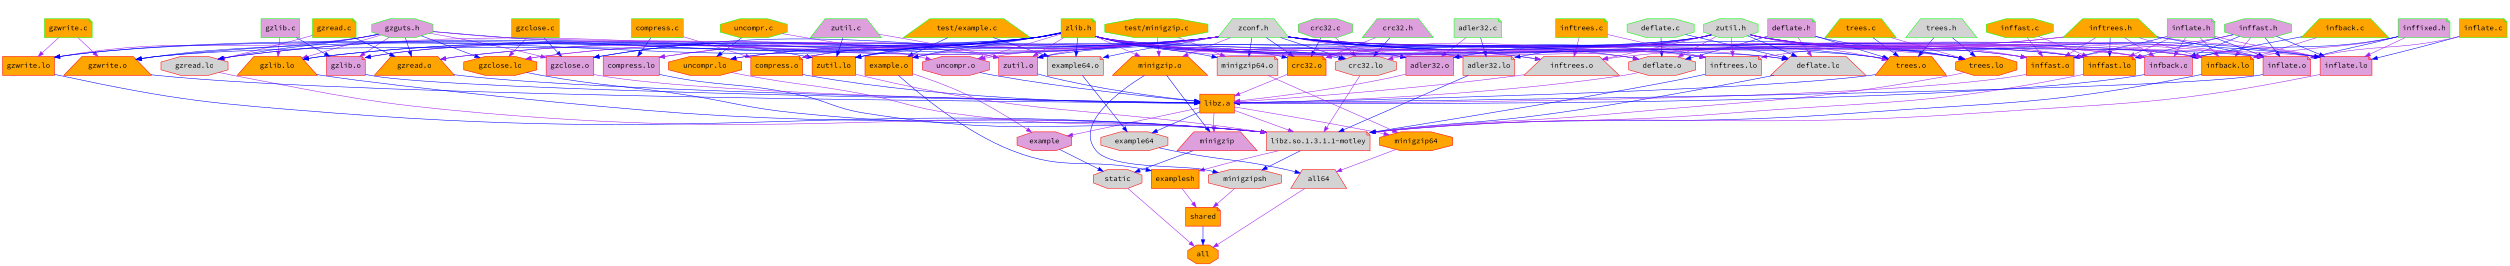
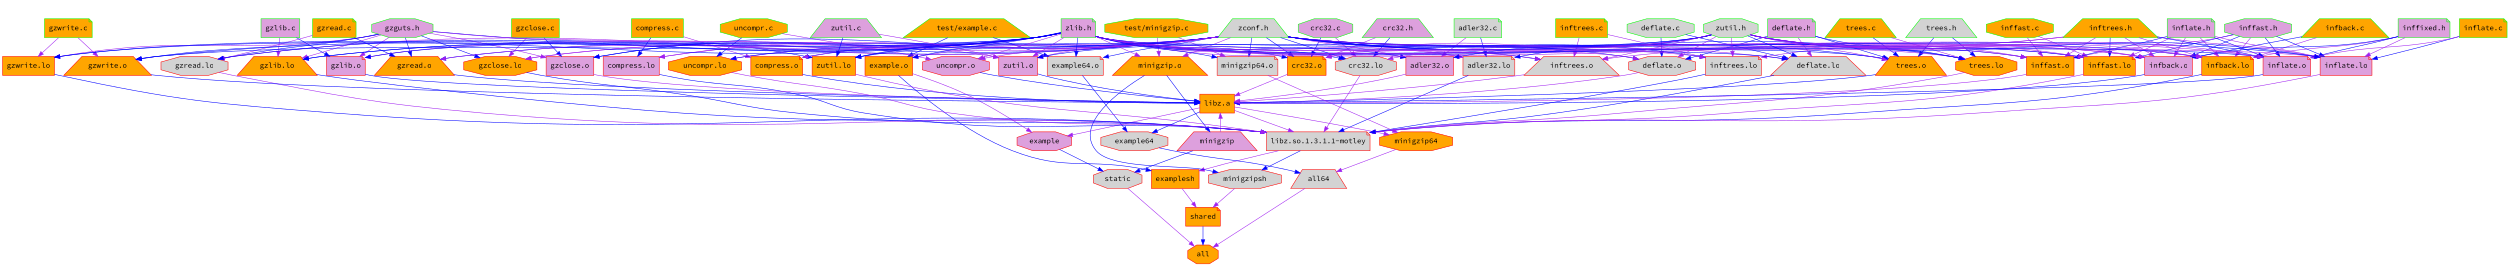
  digraph {
    fontname="Source Code Pro"
    node [color=red fillcolor=orange fontname="Source Code Pro" shape=note style=filled]
    edge [color=blue fontname="Source Code Pro"]
    n1 [color=green fillcolor=lightgrey label="adler32.c"]
    n2 [fillcolor=lightgrey label="adler32.lo"]
    n3 [fillcolor=plum label="adler32.o" shape=box]
    n4 [fillcolor=lightgrey label="libz.so.1.3.1.1-motley"]
    n5 [label="libz.a" shape=box]
    n6 [label=examplesh shape=box]
    n7 [fillcolor=lightgrey label=minigzipsh shape=octagon]
    n8 [fillcolor=plum label=example shape=octagon]
    n9 [fillcolor=lightgrey label=example64 shape=octagon]
    n10 [fillcolor=plum label=minigzip shape=trapezium]
    n11 [label=minigzip64 shape=octagon]
    n12 [label=all shape=octagon]
    n13 [fillcolor=lightgrey label=all64 shape=trapezium]
    n14 [color=green label="compress.c" shape=box]
    n15 [fillcolor=plum label="compress.lo" shape=box]
    n16 [label="compress.o"]
    n17 [color=green fillcolor=plum label="crc32.c" shape=octagon]
    n18 [fillcolor=lightgrey label="crc32.lo" shape=octagon]
    n19 [label="crc32.o"]
    n20 [color=green fillcolor=plum label="crc32.h" shape=trapezium]
    n21 [color=green fillcolor=lightgrey label="deflate.c" shape=octagon]
    n22 [fillcolor=lightgrey label="deflate.lo" shape=trapezium]
    n23 [fillcolor=lightgrey label="deflate.o" shape=octagon]
    n24 [color=green fillcolor=plum label="deflate.h"]
    n25 [label="trees.lo" shape=octagon]
    n26 [label="trees.o" shape=trapezium]
    n27 [fillcolor=lightgrey label=static shape=octagon]
    n28 [label="example.o" shape=box]
    n29 [label=shared]
    n30 [fillcolor=lightgrey label="example64.o"]
    n31 [color=green label="gzclose.c" shape=box]
    n32 [label="gzclose.lo" shape=octagon]
    n33 [fillcolor=plum label="gzclose.o" shape=box]
    n34 [color=green fillcolor=plum label="gzguts.h" shape=octagon]
    n35 [label="gzlib.lo" shape=trapezium]
    n36 [fillcolor=plum label="gzlib.o"]
    n37 [fillcolor=lightgrey label="gzread.lo" shape=octagon]
    n38 [label="gzread.o" shape=trapezium]
    n39 [label="gzwrite.lo" shape=box]
    n40 [label="gzwrite.o" shape=trapezium]
    n41 [label="zutil.lo" shape=box]
    n42 [fillcolor=plum label="zutil.o" shape=box]
    n43 [color=green fillcolor=plum label="gzlib.c" shape=box]
    n44 [color=green label="gzread.c"]
    n45 [color=green label="gzwrite.c"]
    n46 [color=green label="infback.c" shape=trapezium]
    n47 [label="infback.lo"]
    n48 [fillcolor=plum label="infback.o" shape=box]
    n49 [color=green label="inffast.c" shape=octagon]
    n50 [label="inffast.lo"]
    n51 [label="inffast.o" shape=box]
    n52 [color=green fillcolor=plum label="inffast.h" shape=octagon]
    n53 [fillcolor=plum label="inflate.lo"]
    n54 [fillcolor=plum label="inflate.o"]
    n55 [color=green fillcolor=plum label="inffixed.h"]
    n56 [color=green label="inflate.c"]
    n57 [color=green fillcolor=plum label="inflate.h"]
    n58 [color=green label="inftrees.c"]
    n59 [fillcolor=lightgrey label="inftrees.lo"]
    n60 [fillcolor=lightgrey label="inftrees.o" shape=trapezium]
    n61 [color=green label="inftrees.h" shape=trapezium]
    n62 [label="minigzip.o" shape=trapezium]
    n63 [fillcolor=lightgrey label="minigzip64.o"]
    n64 [color=green label="test/example.c" shape=trapezium]
    n65 [color=green label="test/minigzip.c" shape=octagon]
    n66 [color=green label="trees.c" shape=trapezium]
    n67 [color=green fillcolor=lightgrey label="trees.h" shape=trapezium]
    n68 [color=green label="uncompr.c" shape=octagon]
    n69 [label="uncompr.lo" shape=octagon]
    n70 [fillcolor=plum label="uncompr.o" shape=octagon]
    n71 [color=green fillcolor=lightgrey label="zconf.h" shape=trapezium]
-   n72 [color=green label="zlib.h"]
+   n72 [color=green fillcolor=plum label="zlib.h"]
    n73 [color=green fillcolor=plum label="zutil.c" shape=trapezium]
    n74 [color=green fillcolor=lightgrey label="zutil.h" shape=octagon]
    n1 -> n2
    n1 -> n3 [color=purple]
    n2 -> n4
    n3 -> n5 [color=purple]
    n4 -> n6 [color=purple]
    n4 -> n7
    n5 -> n4 [color=purple]
    n5 -> n8 [color=purple]
    n5 -> n9
-   n5 -> n10 [color=purple]
+   n10 -> n5 [color=purple]
    n5 -> n11 [color=purple]
    n6 -> n29 [color=purple]
    n7 -> n29 [color=purple]
    n8 -> n27
    n9 -> n13
    n10 -> n27
    n11 -> n13 [color=purple]
    n13 -> n12 [color=purple]
    n14 -> n15
    n14 -> n16 [color=purple]
    n15 -> n4
    n16 -> n5
    n17 -> n18 [color=purple]
    n17 -> n19
    n18 -> n4 [color=purple]
    n19 -> n5 [color=purple]
    n20 -> n18
    n20 -> n19 [color=purple]
    n21 -> n22
    n21 -> n23
    n22 -> n4
    n23 -> n5 [color=purple]
    n24 -> n22 [color=purple]
    n24 -> n23
    n24 -> n25
    n24 -> n26
    n25 -> n4 [color=purple]
    n26 -> n5
    n27 -> n12 [color=purple]
    n28 -> n6
    n28 -> n8 [color=purple]
    n29 -> n12
    n30 -> n9
    n31 -> n32 [color=purple]
    n31 -> n33
    n32 -> n4
    n33 -> n5 [color=purple]
    n34 -> n32
    n34 -> n33 [color=purple]
    n34 -> n35 [color=purple]
    n34 -> n36 [color=purple]
    n34 -> n37
    n34 -> n38
    n34 -> n39 [color=purple]
    n34 -> n40
    n34 -> n41
    n34 -> n42 [color=purple]
    n35 -> n4
    n36 -> n5
    n37 -> n4 [color=purple]
    n38 -> n5
    n39 -> n4
    n40 -> n5
    n41 -> n4 [color=purple]
    n42 -> n5
    n43 -> n35 [color=purple]
    n43 -> n36
    n44 -> n37 [color=purple]
    n44 -> n38
    n45 -> n39 [color=purple]
    n45 -> n40 [color=purple]
    n46 -> n47 [color=purple]
    n46 -> n48
    n47 -> n4
    n48 -> n5
    n49 -> n50 [color=purple]
    n49 -> n51 [color=purple]
    n50 -> n4 [color=purple]
    n51 -> n5 [color=purple]
    n52 -> n47 [color=purple]
    n52 -> n48
    n52 -> n50
    n52 -> n51 [color=purple]
    n52 -> n53
    n52 -> n54
    n53 -> n4 [color=purple]
    n54 -> n5
    n55 -> n47 [color=purple]
    n55 -> n48
    n55 -> n53 [color=purple]
    n55 -> n54
    n56 -> n53
    n56 -> n54 [color=purple]
    n57 -> n47 [color=purple]
    n57 -> n48 [color=purple]
    n57 -> n50 [color=purple]
    n57 -> n51
    n57 -> n53 [color=purple]
    n57 -> n54
    n58 -> n59 [color=purple]
    n58 -> n60 [color=purple]
    n59 -> n4
    n60 -> n5 [color=purple]
    n61 -> n47 [color=purple]
    n61 -> n48 [color=purple]
    n61 -> n50
    n61 -> n51 [color=purple]
    n61 -> n53 [color=purple]
    n61 -> n54
    n61 -> n59 [color=purple]
    n61 -> n60 [color=purple]
    n62 -> n7
    n62 -> n10
    n63 -> n11 [color=purple]
    n64 -> n28
    n64 -> n30
    n65 -> n62 [color=purple]
    n65 -> n63 [color=purple]
    n66 -> n25 [color=purple]
    n66 -> n26
    n67 -> n25
    n67 -> n26
    n68 -> n69
    n68 -> n70 [color=purple]
    n69 -> n4 [color=purple]
    n70 -> n5
    n71 -> n2 [color=purple]
    n71 -> n3 [color=purple]
    n71 -> n15 [color=purple]
    n71 -> n16
    n71 -> n18
    n71 -> n19
    n71 -> n22 [color=purple]
    n71 -> n23
    n71 -> n25
    n71 -> n26
    n71 -> n28 [color=purple]
    n71 -> n30
    n71 -> n32 [color=purple]
    n71 -> n33
    n71 -> n35
    n71 -> n36 [color=purple]
    n71 -> n37 [color=purple]
    n71 -> n38
    n71 -> n39
    n71 -> n40
    n71 -> n41
    n71 -> n42 [color=purple]
    n71 -> n47
    n71 -> n48 [color=purple]
    n71 -> n50 [color=purple]
    n71 -> n51
    n71 -> n53
    n71 -> n54 [color=purple]
    n71 -> n59
    n71 -> n60
    n71 -> n62 [color=purple]
    n71 -> n63
    n71 -> n69 [color=purple]
    n71 -> n70 [color=purple]
    n72 -> n2 [color=purple]
    n72 -> n3
    n72 -> n15 [color=purple]
    n72 -> n16 [color=purple]
    n72 -> n18
    n72 -> n19
    n72 -> n22
    n72 -> n23 [color=purple]
    n72 -> n25 [color=purple]
    n72 -> n26
    n72 -> n28
    n72 -> n30
    n72 -> n32 [color=purple]
    n72 -> n33
    n72 -> n35
    n72 -> n36
    n72 -> n37
    n72 -> n38 [color=purple]
    n72 -> n39
    n72 -> n40
    n72 -> n41
    n72 -> n42 [color=purple]
    n72 -> n47 [color=purple]
    n72 -> n48 [color=purple]
    n72 -> n50
    n72 -> n51 [color=purple]
    n72 -> n53 [color=purple]
    n72 -> n54
    n72 -> n59 [color=purple]
    n72 -> n60 [color=purple]
    n72 -> n62 [color=purple]
    n72 -> n63
    n72 -> n69
    n72 -> n70 [color=purple]
    n73 -> n41
    n73 -> n42 [color=purple]
    n74 -> n2
    n74 -> n3
    n74 -> n18 [color=purple]
    n74 -> n19 [color=purple]
    n74 -> n22
    n74 -> n23 [color=purple]
    n74 -> n25
    n74 -> n26 [color=purple]
    n74 -> n41
    n74 -> n42
    n74 -> n47 [color=purple]
    n74 -> n48 [color=purple]
    n74 -> n50 [color=purple]
    n74 -> n51 [color=purple]
    n74 -> n53
    n74 -> n54 [color=purple]
    n74 -> n59 [color=purple]
    n74 -> n60 [color=purple]
  }
